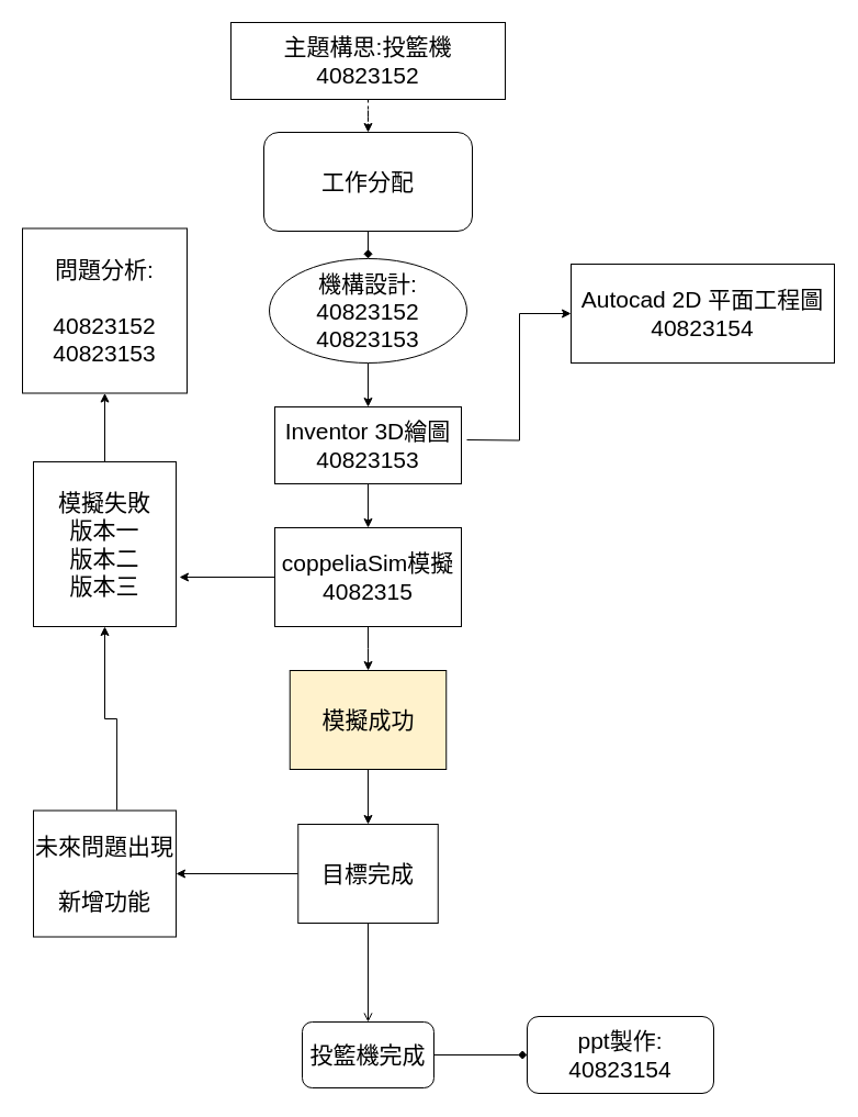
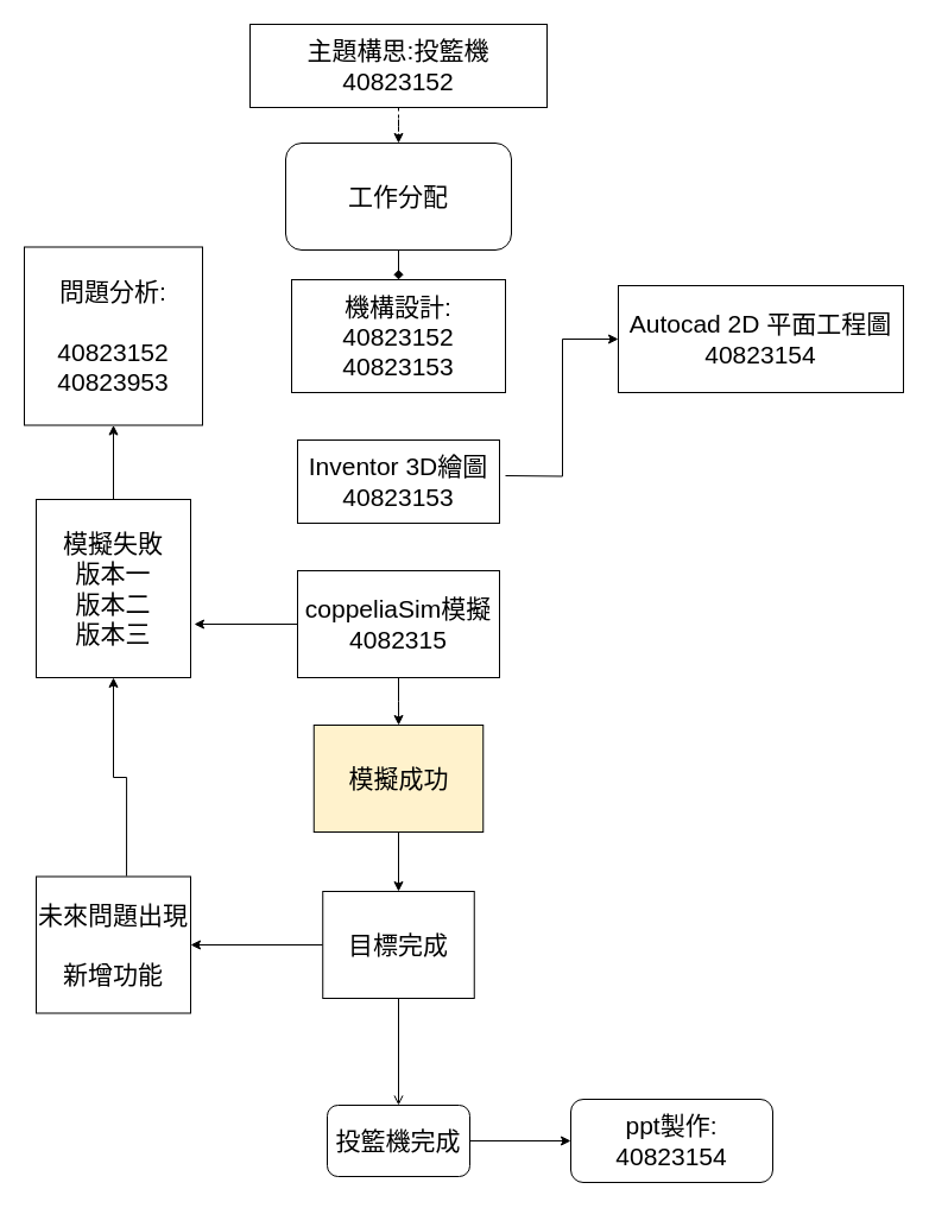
  <mxCell id="0" />
  <mxCell id="1" parent="0" />
  <mxCell id="2" style="edgeStyle=orthogonalEdgeStyle;rounded=0;orthogonalLoop=1;jettySize=auto;html=1;entryX=0.5;entryY=0;entryDx=0;entryDy=0;dashed=1;" edge="1" parent="1" source="3" target="5"><mxGeometry relative="1" as="geometry" /></mxCell>
  <mxCell id="3" value="&lt;font style=&quot;font-size: 21px&quot;&gt;主題構思:投籃機&lt;br&gt;40823152&lt;/font&gt;" style="rounded=0;whiteSpace=wrap;html=1;" vertex="1" parent="1"><mxGeometry x="210" y="20" width="250" height="70" as="geometry" /></mxCell>
  <mxCell id="4" value="" style="edgeStyle=orthogonalEdgeStyle;rounded=0;orthogonalLoop=1;jettySize=auto;html=1;endArrow=diamond;" edge="1" parent="1" source="5" target="11"><mxGeometry relative="1" as="geometry"><Array as="points"><mxPoint x="335" y="230" /><mxPoint x="335" y="230" /></Array></mxGeometry></mxCell>
  <mxCell id="5" value="&lt;font style=&quot;font-size: 21px&quot;&gt;工作分配&lt;/font&gt;" style="rounded=1;whiteSpace=wrap;html=1;" vertex="1" parent="1"><mxGeometry x="240" y="120" width="190" height="90" as="geometry" /></mxCell>
  <mxCell id="6" style="edgeStyle=orthogonalEdgeStyle;rounded=0;orthogonalLoop=1;jettySize=auto;html=1;entryX=1.023;entryY=0.7;entryDx=0;entryDy=0;entryPerimeter=0;" edge="1" parent="1" source="8" target="15"><mxGeometry relative="1" as="geometry" /></mxCell>
  <mxCell id="7" style="edgeStyle=orthogonalEdgeStyle;rounded=0;orthogonalLoop=1;jettySize=auto;html=1;" edge="1" parent="1" source="8" target="17"><mxGeometry relative="1" as="geometry"><mxPoint x="335" y="620" as="targetPoint" /></mxGeometry></mxCell>
  <mxCell id="8" value="&lt;font style=&quot;font-size: 21px&quot;&gt;coppeliaSim模擬&lt;br&gt;4082315&lt;/font&gt;" style="rounded=0;whiteSpace=wrap;html=1;" vertex="1" parent="1"><mxGeometry x="250" y="480" width="170" height="90" as="geometry" /></mxCell>
- <mxCell id="9" style="edgeStyle=orthogonalEdgeStyle;rounded=0;orthogonalLoop=1;jettySize=auto;html=1;entryX=0.5;entryY=0;entryDx=0;entryDy=0;" edge="1" parent="1" source="11" target="13"><mxGeometry relative="1" as="geometry" /></mxCell>
  <mxCell id="10" style="edgeStyle=orthogonalEdgeStyle;rounded=0;orthogonalLoop=1;jettySize=auto;html=1;entryX=0;entryY=0.5;entryDx=0;entryDy=0;" edge="1" parent="1" target="23"><mxGeometry relative="1" as="geometry"><mxPoint x="425" y="400" as="sourcePoint" /></mxGeometry></mxCell>
- <mxCell id="11" value="&lt;font style=&quot;font-size: 21px&quot;&gt;機構設計:&lt;br&gt;40823152&lt;br&gt;40823153&lt;/font&gt;" style="ellipse;whiteSpace=wrap;html=1;" vertex="1" parent="1"><mxGeometry x="245" y="235" width="180" height="95" as="geometry" /></mxCell>
- <mxCell id="12" style="edgeStyle=orthogonalEdgeStyle;rounded=0;orthogonalLoop=1;jettySize=auto;html=1;exitX=0.5;exitY=1;exitDx=0;exitDy=0;entryX=0.5;entryY=0;entryDx=0;entryDy=0;" edge="1" parent="1" source="13" target="8"><mxGeometry relative="1" as="geometry" /></mxCell>
+ <mxCell id="11" value="&lt;font style=&quot;font-size: 21px&quot;&gt;機構設計:&lt;br&gt;40823152&lt;br&gt;40823153&lt;/font&gt;" style="rounded=0;whiteSpace=wrap;html=1;" vertex="1" parent="1"><mxGeometry x="245" y="235" width="180" height="95" as="geometry" /></mxCell>
  <mxCell id="13" value="&lt;font style=&quot;font-size: 21px&quot;&gt;Inventor 3D繪圖&lt;br&gt;40823153&lt;br&gt;&lt;/font&gt;" style="rounded=0;whiteSpace=wrap;html=1;" vertex="1" parent="1"><mxGeometry x="250" y="370" width="170" height="70" as="geometry" /></mxCell>
  <mxCell id="14" style="edgeStyle=orthogonalEdgeStyle;rounded=0;orthogonalLoop=1;jettySize=auto;html=1;" edge="1" parent="1" source="15" target="16"><mxGeometry relative="1" as="geometry" /></mxCell>
  <mxCell id="15" value="&lt;span style=&quot;font-size: 21px&quot;&gt;模擬失敗&lt;/span&gt;&lt;br style=&quot;font-size: 21px&quot;&gt;&lt;span style=&quot;font-size: 21px&quot;&gt;版本一&lt;/span&gt;&lt;br style=&quot;font-size: 21px&quot;&gt;&lt;span style=&quot;font-size: 21px&quot;&gt;版本二&lt;/span&gt;&lt;br style=&quot;font-size: 21px&quot;&gt;&lt;span style=&quot;font-size: 21px&quot;&gt;版本三&lt;/span&gt;" style="rounded=0;whiteSpace=wrap;html=1;align=center;" vertex="1" parent="1"><mxGeometry x="30" y="420" width="130" height="150" as="geometry" /></mxCell>
- <mxCell id="16" value="&lt;font style=&quot;font-size: 21px&quot;&gt;問題分析:&lt;br&gt;&lt;br&gt;40823152&lt;br&gt;40823153&lt;/font&gt;" style="rounded=0;whiteSpace=wrap;html=1;" vertex="1" parent="1"><mxGeometry x="20" y="207.5" width="150" height="150" as="geometry" /></mxCell>
+ <mxCell id="16" value="&lt;font style=&quot;font-size: 21px&quot;&gt;問題分析:&lt;br&gt;&lt;br&gt;40823152&lt;br&gt;40823953&lt;/font&gt;" style="rounded=0;whiteSpace=wrap;html=1;" vertex="1" parent="1"><mxGeometry x="20" y="207.5" width="150" height="150" as="geometry" /></mxCell>
  <mxCell id="17" value="&lt;font style=&quot;font-size: 21px&quot;&gt;模擬成功&lt;/font&gt;" style="rounded=0;whiteSpace=wrap;html=1;fillColor=#fff2cc;" vertex="1" parent="1"><mxGeometry x="263.75" y="610" width="142.5" height="90" as="geometry" /></mxCell>
  <mxCell id="18" value="" style="endArrow=classic;html=1;exitX=0.5;exitY=1;exitDx=0;exitDy=0;" edge="1" parent="1" source="17" target="22"><mxGeometry width="50" height="50" relative="1" as="geometry"><mxPoint x="340" y="880" as="sourcePoint" /><mxPoint x="335" y="780" as="targetPoint" /></mxGeometry></mxCell>
- <mxCell id="19" style="edgeStyle=orthogonalEdgeStyle;rounded=0;orthogonalLoop=1;jettySize=auto;html=1;entryX=0;entryY=0.5;entryDx=0;entryDy=0;exitX=1;exitY=0.5;exitDx=0;exitDy=0;endArrow=diamond;" edge="1" parent="1" source="25" target="24"><mxGeometry relative="1" as="geometry"><mxPoint x="430" y="870" as="sourcePoint" /></mxGeometry></mxCell>
+ <mxCell id="19" style="edgeStyle=orthogonalEdgeStyle;rounded=0;orthogonalLoop=1;jettySize=auto;html=1;entryX=0;entryY=0.5;entryDx=0;entryDy=0;exitX=1;exitY=0.5;exitDx=0;exitDy=0;" edge="1" parent="1" source="25" target="24"><mxGeometry relative="1" as="geometry"><mxPoint x="430" y="870" as="sourcePoint" /></mxGeometry></mxCell>
  <mxCell id="20" style="edgeStyle=orthogonalEdgeStyle;rounded=0;orthogonalLoop=1;jettySize=auto;html=1;exitX=0.5;exitY=1;exitDx=0;exitDy=0;endArrow=open;" edge="1" parent="1" source="22" target="25"><mxGeometry relative="1" as="geometry"><mxPoint x="335" y="900" as="targetPoint" /></mxGeometry></mxCell>
  <mxCell id="21" style="edgeStyle=orthogonalEdgeStyle;rounded=0;orthogonalLoop=1;jettySize=auto;html=1;" edge="1" parent="1" source="22" target="27"><mxGeometry relative="1" as="geometry"><mxPoint x="190" y="795" as="targetPoint" /></mxGeometry></mxCell>
  <mxCell id="22" value="&lt;font style=&quot;font-size: 21px&quot;&gt;目標完成&lt;/font&gt;" style="rounded=0;whiteSpace=wrap;html=1;" vertex="1" parent="1"><mxGeometry x="271.25" y="750" width="127.5" height="90" as="geometry" /></mxCell>
  <mxCell id="23" value="&lt;font style=&quot;font-size: 21px&quot;&gt;Autocad 2D 平面工程圖&lt;br&gt;40823154&lt;/font&gt;" style="rounded=0;whiteSpace=wrap;html=1;" vertex="1" parent="1"><mxGeometry x="520" y="240" width="240" height="90" as="geometry" /></mxCell>
  <mxCell id="24" value="&lt;font style=&quot;font-size: 21px&quot;&gt;ppt製作:&lt;br&gt;40823154&lt;/font&gt;" style="rounded=1;whiteSpace=wrap;html=1;" vertex="1" parent="1"><mxGeometry x="480" y="925" width="170" height="70" as="geometry" /></mxCell>
  <mxCell id="25" value="&lt;font style=&quot;font-size: 21px&quot;&gt;投籃機完成&lt;/font&gt;" style="rounded=1;whiteSpace=wrap;html=1;" vertex="1" parent="1"><mxGeometry x="275" y="930" width="120" height="60" as="geometry" /></mxCell>
  <mxCell id="26" style="edgeStyle=orthogonalEdgeStyle;rounded=0;orthogonalLoop=1;jettySize=auto;html=1;entryX=0.5;entryY=1;entryDx=0;entryDy=0;exitX=0.585;exitY=-0.004;exitDx=0;exitDy=0;exitPerimeter=0;" edge="1" parent="1" source="27" target="15"><mxGeometry relative="1" as="geometry"><Array as="points"><mxPoint x="106" y="654" /><mxPoint x="95" y="654" /></Array></mxGeometry></mxCell>
  <mxCell id="27" value="&lt;font style=&quot;font-size: 21px&quot;&gt;未來問題出現&lt;br&gt;&lt;br&gt;新增功能&lt;br&gt;&lt;/font&gt;" style="rounded=0;whiteSpace=wrap;html=1;" vertex="1" parent="1"><mxGeometry x="30" y="737.5" width="130" height="115" as="geometry" /></mxCell>
